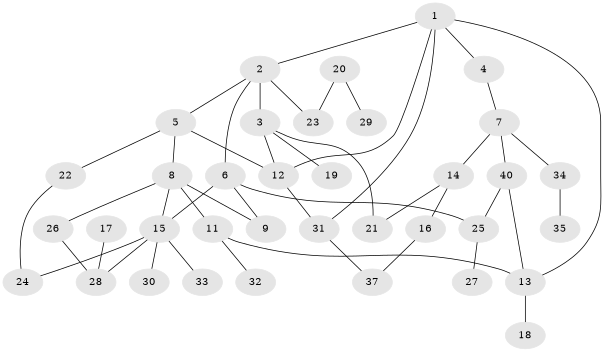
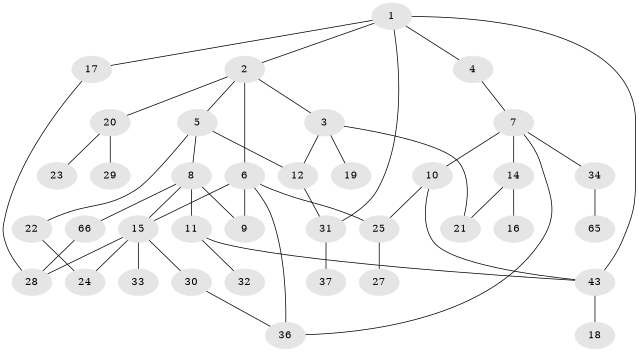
  graph {
    node [color=gray90 style=filled]
    edge [weight=1.0]
    1
    2
    4
    12
-   13
+   13 [label=43]
    31
    3
    5
    6
    20
    7
    18
    37
    19
    21
    8
    22
    15
    9
    25
+   36
    24
    28
    30
    33
    23
    29
-   10 [label=40]
+   10
    14
    34
    11
-   26
+   26 [label=66]
    27
    16
    17
-   35
+   35 [label=65]
    32
    1 -- 2
    1 -- 4
-   1 -- 12
+   1 -- 17
    1 -- 13
    1 -- 31
    2 -- 3
    2 -- 5
    2 -- 6
-   2 -- 23
+   2 -- 20
    4 -- 7
    12 -- 31
    13 -- 18
    31 -- 37
    3 -- 12
    3 -- 19
    3 -- 21
    5 -- 12
    5 -- 8
    5 -- 22
    6 -- 15
    6 -- 9
    6 -- 25
+   6 -- 36
    20 -- 23
    20 -- 29
+   7 -- 36
    7 -- 10
    7 -- 14
    7 -- 34
    8 -- 15
    8 -- 9
    8 -- 11 [weight=2.0]
    8 -- 26
    22 -- 24
    15 -- 24
    15 -- 28
    15 -- 30
    15 -- 33
    25 -- 27
+   30 -- 36
    10 -- 13
    10 -- 25
    14 -- 21
    14 -- 16
    34 -- 35
    11 -- 13
    11 -- 32
    26 -- 28
-   16 -- 37
    17 -- 28
  }
